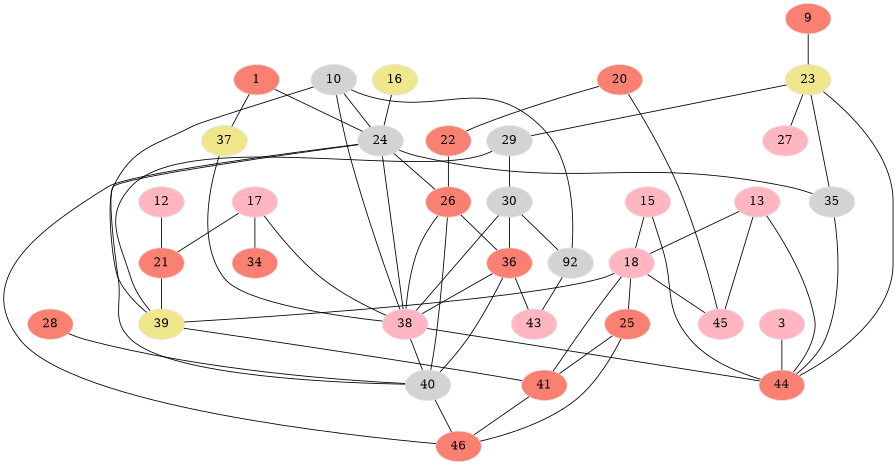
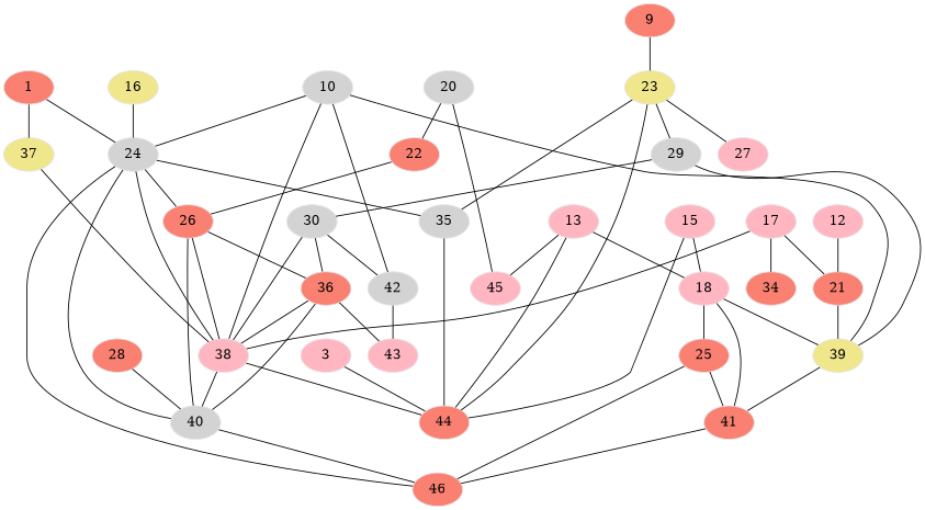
  graph {
    fontname="DejaVu Serif"
    node [color=gray90 fillcolor=salmon fontname="DejaVu Serif" style=filled]
    edge [fontname="DejaVu Serif" weight=1.0]
    24 [fillcolor=lightgrey]
    1
    37 [fillcolor=khaki]
    38 [fillcolor=lightpink]
    26
    35 [fillcolor=lightgrey]
    40 [fillcolor=lightgrey]
    46
-   42 [fillcolor=lightgrey label=92]
+   42 [fillcolor=lightgrey]
    43 [fillcolor=lightpink]
    n11 [fillcolor=lightpink label=3]
    44
    23 [fillcolor=khaki]
    9
    27 [fillcolor=lightpink]
    10 [fillcolor=lightgrey]
    39 [fillcolor=khaki]
    41
    12 [fillcolor=lightpink]
    21
    13 [fillcolor=lightpink]
    18 [fillcolor=lightpink]
    45 [fillcolor=lightpink]
    25
    15 [fillcolor=lightpink]
    16 [fillcolor=khaki]
    17 [fillcolor=lightpink]
    34
-   20
+   20 [fillcolor=lightgrey]
    22
    36
    28
    29 [fillcolor=lightgrey]
    30 [fillcolor=lightgrey]
    24 -- 38
    24 -- 26
    24 -- 35
    24 -- 40
    24 -- 46
    1 -- 24
    1 -- 37
    37 -- 38
    38 -- 40
    38 -- 44 [weight=2.0]
    26 -- 38
    26 -- 40
    26 -- 36
    35 -- 44
    40 -- 46
    42 -- 43
    n11 -- 44
    23 -- 35
    23 -- 44
    23 -- 27
    23 -- 29
    9 -- 23
    10 -- 24
    10 -- 38
    10 -- 42
    10 -- 39
    39 -- 41
    41 -- 46
    12 -- 21
    21 -- 39 [weight=2.0]
    13 -- 44
    13 -- 18
    13 -- 45
    18 -- 39
    18 -- 41
-   18 -- 45
    18 -- 25
    25 -- 46
    25 -- 41
    15 -- 44
    15 -- 18
    16 -- 24
    17 -- 38
    17 -- 21
    17 -- 34
    20 -- 45
    20 -- 22
    22 -- 26
    36 -- 38
    36 -- 40
    36 -- 43
    28 -- 40
    29 -- 39 [weight=2.0]
    29 -- 30
    30 -- 38
    30 -- 42
    30 -- 36
  }
